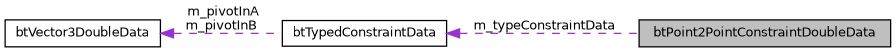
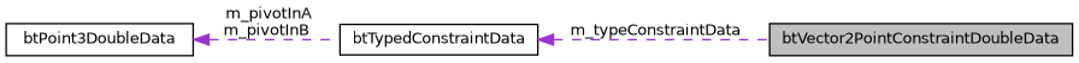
  digraph {
    rankdir=LR
    node [color=black fillcolor=white fontname=Helvetica fontsize=10 shape=record style=filled]
    edge [color=darkorchid3 dir=back fontname=Helvetica fontsize=10 labelfontname=Helvetica labelfontsize=10 style=dashed]
-   n1 [fillcolor=grey75 fontcolor=black height=0.2 label=btPoint2PointConstraintDoubleData width=0.4]
+   n1 [fillcolor=grey75 fontcolor=black height=0.2 label=btVector2PointConstraintDoubleData width=0.4]
    n2 [height=0.2 label=btTypedConstraintData width=0.4]
-   n3 [height=0.2 label=btVector3DoubleData width=0.4]
+   n3 [height=0.2 label=btPoint3DoubleData width=0.4]
    n2 -> n1 [label=" m_typeConstraintData"]
    n3 -> n2 [label=" m_pivotInA\nm_pivotInB"]
  }
